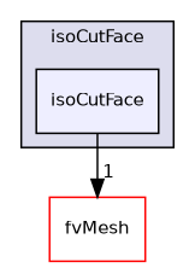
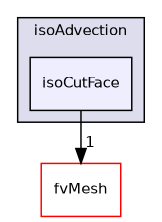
  digraph {
    compound=true
    node [fontname=Helvetica fontsize=10 shape=box]
    n1 [fillcolor="#eeeeff" label=isoCutFace pencolor=black style=filled]
    n2 [color=red label=fvMesh]
    subgraph cluster_1 {
      bgcolor="#ddddee"
      fontname=Helvetica
      fontsize=10
-     label=isoCutFace
+     label=isoAdvection
      pencolor=black
      n1
    }
    n1 -> n2 [headlabel=1 labeldistance=1.5 labelfontname=Helvetica labelfontsize=10]
  }
